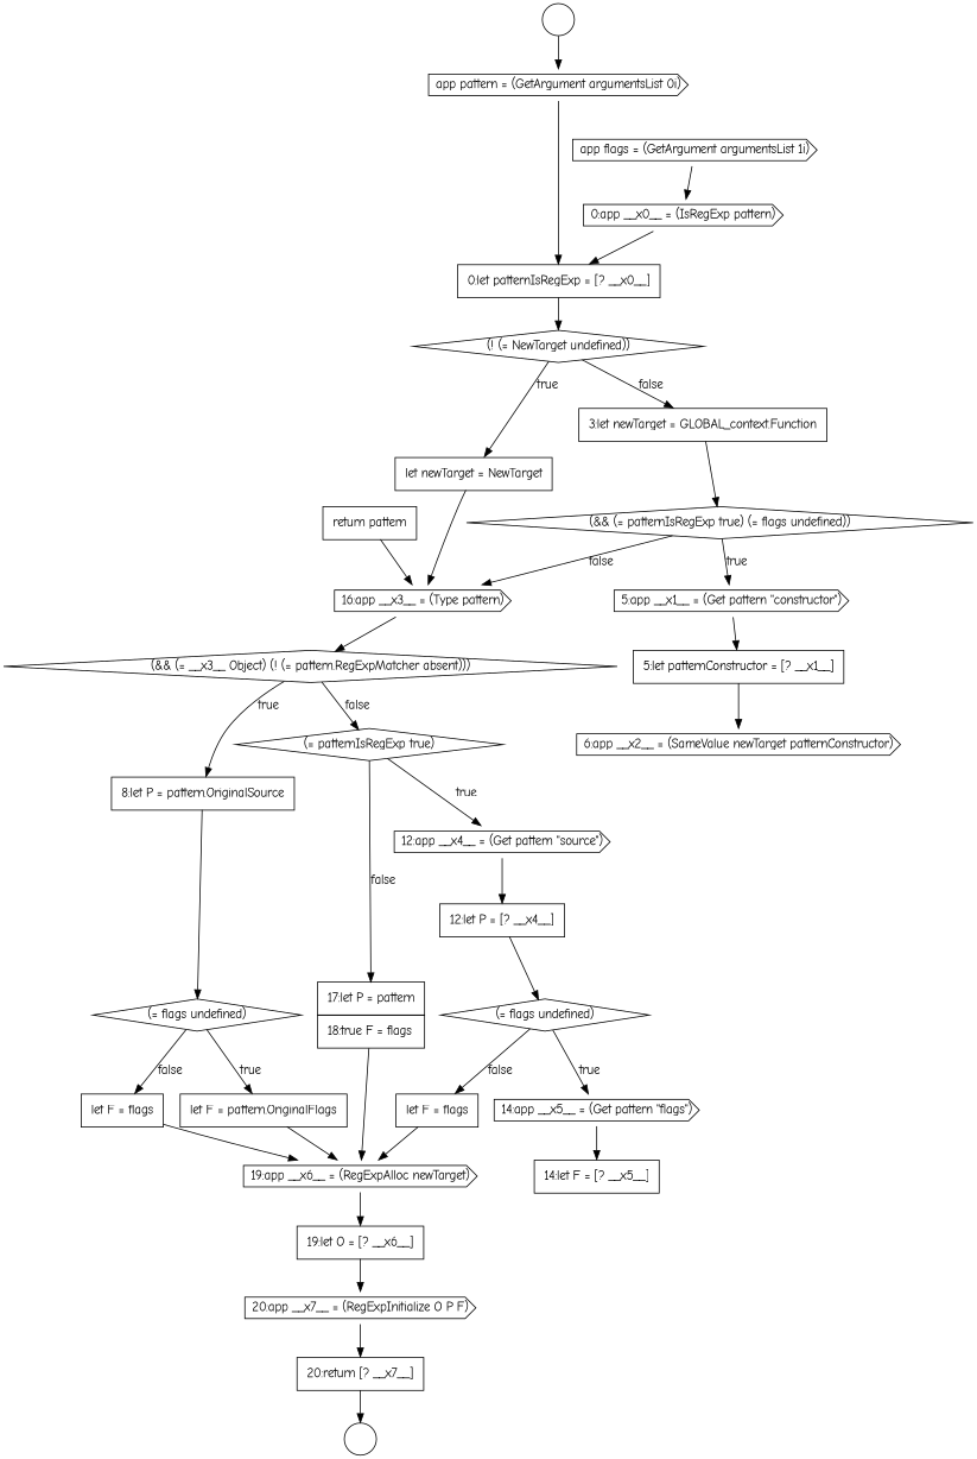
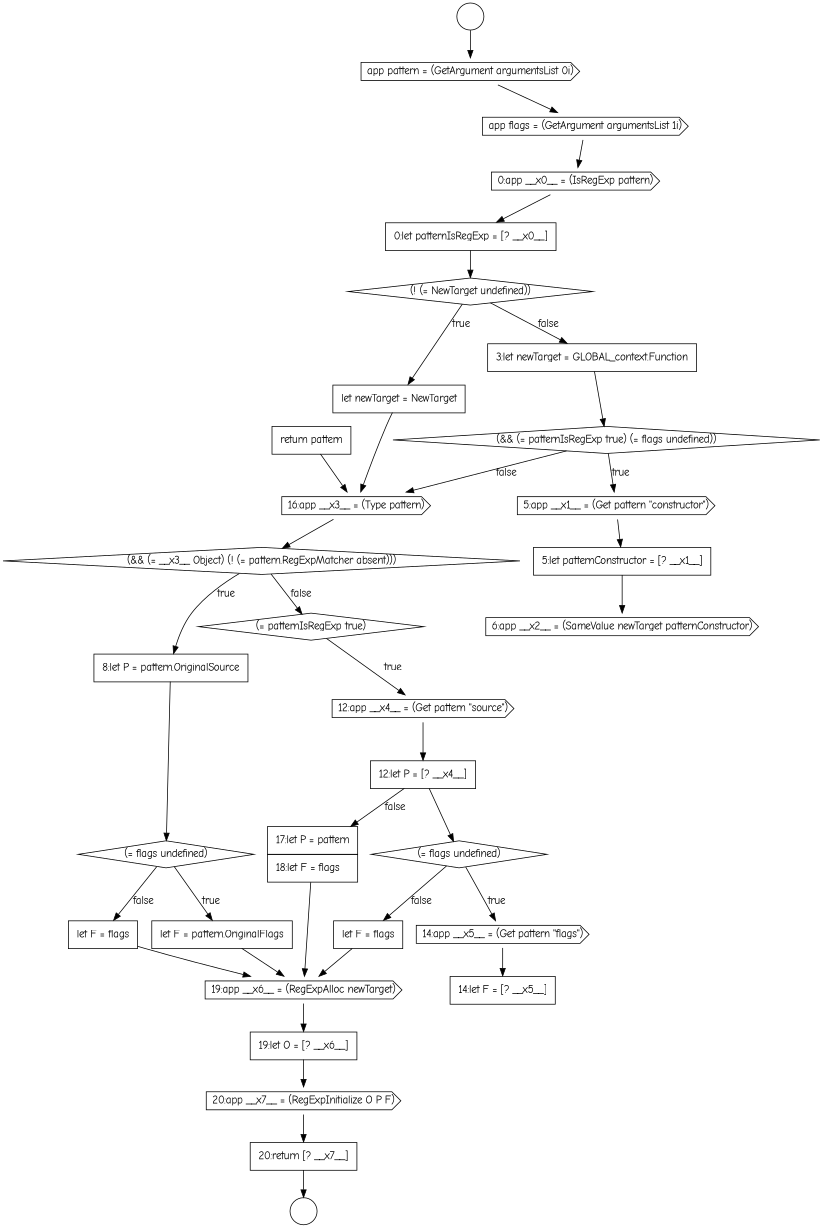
  digraph {
    fontname="Comic Neue"
    node [color=black fillcolor=white fontname="Comic Neue" shape=none style=filled]
    edge [color=black fontname="Comic Neue"]
    n1 [label=<<font color="black">     <table border="0" cellborder="1" cellspacing="0" cellpadding="10">       <tr><td align="left">0:let patternIsRegExp = [? __x0__]</td></tr>     </table>   </font>> margin=0]
    n2 [label=<<font color="black">(! (= NewTarget undefined))</font>> shape=diamond]
    n3 [label=<<font color="black">     <table border="0" cellborder="1" cellspacing="0" cellpadding="10">       <tr><td align="left">let newTarget = NewTarget</td></tr>     </table>   </font>> margin=0]
    n4 [label=<<font color="black">     <table border="0" cellborder="1" cellspacing="0" cellpadding="10">       <tr><td align="left">3:let newTarget = GLOBAL_context.Function</td></tr>     </table>   </font>> margin=0]
    n5 [label=" " shape=circle]
    n6 [label=<<font color="black">app pattern = (GetArgument argumentsList 0i)</font>> shape=cds]
    n7 [label=<<font color="black">app flags = (GetArgument argumentsList 1i)</font>> shape=cds]
    n8 [label=<<font color="black">14:app __x5__ = (Get pattern &quot;flags&quot;)</font>> shape=cds]
    n9 [label=<<font color="black">     <table border="0" cellborder="1" cellspacing="0" cellpadding="10">       <tr><td align="left">14:let F = [? __x5__]</td></tr>     </table>   </font>> margin=0]
    n10 [label=<<font color="black">5:app __x1__ = (Get pattern &quot;constructor&quot;)</font>> shape=cds]
    n11 [label=<<font color="black">     <table border="0" cellborder="1" cellspacing="0" cellpadding="10">       <tr><td align="left">5:let patternConstructor = [? __x1__]</td></tr>     </table>   </font>> margin=0]
    n12 [label=<<font color="black">6:app __x2__ = (SameValue newTarget patternConstructor)</font>> shape=cds]
    n13 [label=<<font color="black">     <table border="0" cellborder="1" cellspacing="0" cellpadding="10">       <tr><td align="left">return pattern</td></tr>     </table>   </font>> margin=0]
    n14 [label=<<font color="black">16:app __x3__ = (Type pattern)</font>> shape=cds]
    n15 [label=<<font color="black">(&amp;&amp; (= __x3__ Object) (! (= pattern.RegExpMatcher absent)))</font>> shape=diamond]
    n16 [label=<<font color="black">0:app __x0__ = (IsRegExp pattern)</font>> shape=cds]
    n17 [label=<<font color="black">(= flags undefined)</font>> shape=diamond]
    n18 [label=<<font color="black">     <table border="0" cellborder="1" cellspacing="0" cellpadding="10">       <tr><td align="left">let F = flags</td></tr>     </table>   </font>> margin=0]
    n19 [label=<<font color="black">     <table border="0" cellborder="1" cellspacing="0" cellpadding="10">       <tr><td align="left">let F = pattern.OriginalFlags</td></tr>     </table>   </font>> margin=0]
    n20 [label=<<font color="black">19:app __x6__ = (RegExpAlloc newTarget)</font>> shape=cds]
    n21 [label=<<font color="black">(= patternIsRegExp true)</font>> shape=diamond]
    n22 [label=<<font color="black">12:app __x4__ = (Get pattern &quot;source&quot;)</font>> shape=cds]
-   n23 [label=<<font color="black">     <table border="0" cellborder="1" cellspacing="0" cellpadding="10">       <tr><td align="left">17:let P = pattern</td></tr>       <tr><td align="left">18:true F = flags</td></tr>     </table>   </font>> margin=0]
+   n23 [label=<<font color="black">     <table border="0" cellborder="1" cellspacing="0" cellpadding="10">       <tr><td align="left">17:let P = pattern</td></tr>       <tr><td align="left">18:let F = flags</td></tr>     </table>   </font>> margin=0]
    n24 [label=<<font color="black">     <table border="0" cellborder="1" cellspacing="0" cellpadding="10">       <tr><td align="left">12:let P = [? __x4__]</td></tr>     </table>   </font>> margin=0]
    n25 [label=<<font color="black">     <table border="0" cellborder="1" cellspacing="0" cellpadding="10">       <tr><td align="left">19:let O = [? __x6__]</td></tr>     </table>   </font>> margin=0]
    n26 [label=<<font color="black">     <table border="0" cellborder="1" cellspacing="0" cellpadding="10">       <tr><td align="left">let F = flags</td></tr>     </table>   </font>> margin=0]
    n27 [label=<<font color="black">(= flags undefined)</font>> shape=diamond]
    n28 [label=<<font color="black">     <table border="0" cellborder="1" cellspacing="0" cellpadding="10">       <tr><td align="left">8:let P = pattern.OriginalSource</td></tr>     </table>   </font>> margin=0]
    n29 [label=" " shape=circle]
    n30 [label=<<font color="black">     <table border="0" cellborder="1" cellspacing="0" cellpadding="10">       <tr><td align="left">20:return [? __x7__]</td></tr>     </table>   </font>> margin=0]
    n31 [label=<<font color="black">20:app __x7__ = (RegExpInitialize O P F)</font>> shape=cds]
    n32 [label=<<font color="black">(&amp;&amp; (= patternIsRegExp true) (= flags undefined))</font>> shape=diamond]
    n1 -> n2
    n2 -> n3 [label=<<font color="black">true</font>>]
    n2 -> n4 [label=<<font color="black">false</font>>]
    n3 -> n14
    n4 -> n32
    n5 -> n6
-   n6 -> n1
+   n6 -> n7
    n7 -> n16
    n8 -> n9
    n10 -> n11
    n11 -> n12
    n13 -> n14
    n14 -> n15
    n15 -> n21 [label=<<font color="black">false</font>>]
    n15 -> n28 [label=<<font color="black">true</font>>]
    n16 -> n1
    n17 -> n18 [label=<<font color="black">false</font>>]
    n17 -> n19 [label=<<font color="black">true</font>>]
    n18 -> n20
    n19 -> n20
    n20 -> n25
    n21 -> n22 [label=<<font color="black">true</font>>]
-   n21 -> n23 [label=<<font color="black">false</font>>]
+   n24 -> n23 [label=<<font color="black">false</font>>]
    n22 -> n24
    n23 -> n20
    n24 -> n27
    n25 -> n31
    n26 -> n20
    n27 -> n8 [label=<<font color="black">true</font>>]
    n27 -> n26 [label=<<font color="black">false</font>>]
    n28 -> n17
    n30 -> n29
    n31 -> n30
    n32 -> n10 [label=<<font color="black">true</font>>]
    n32 -> n14 [label=<<font color="black">false</font>>]
  }
